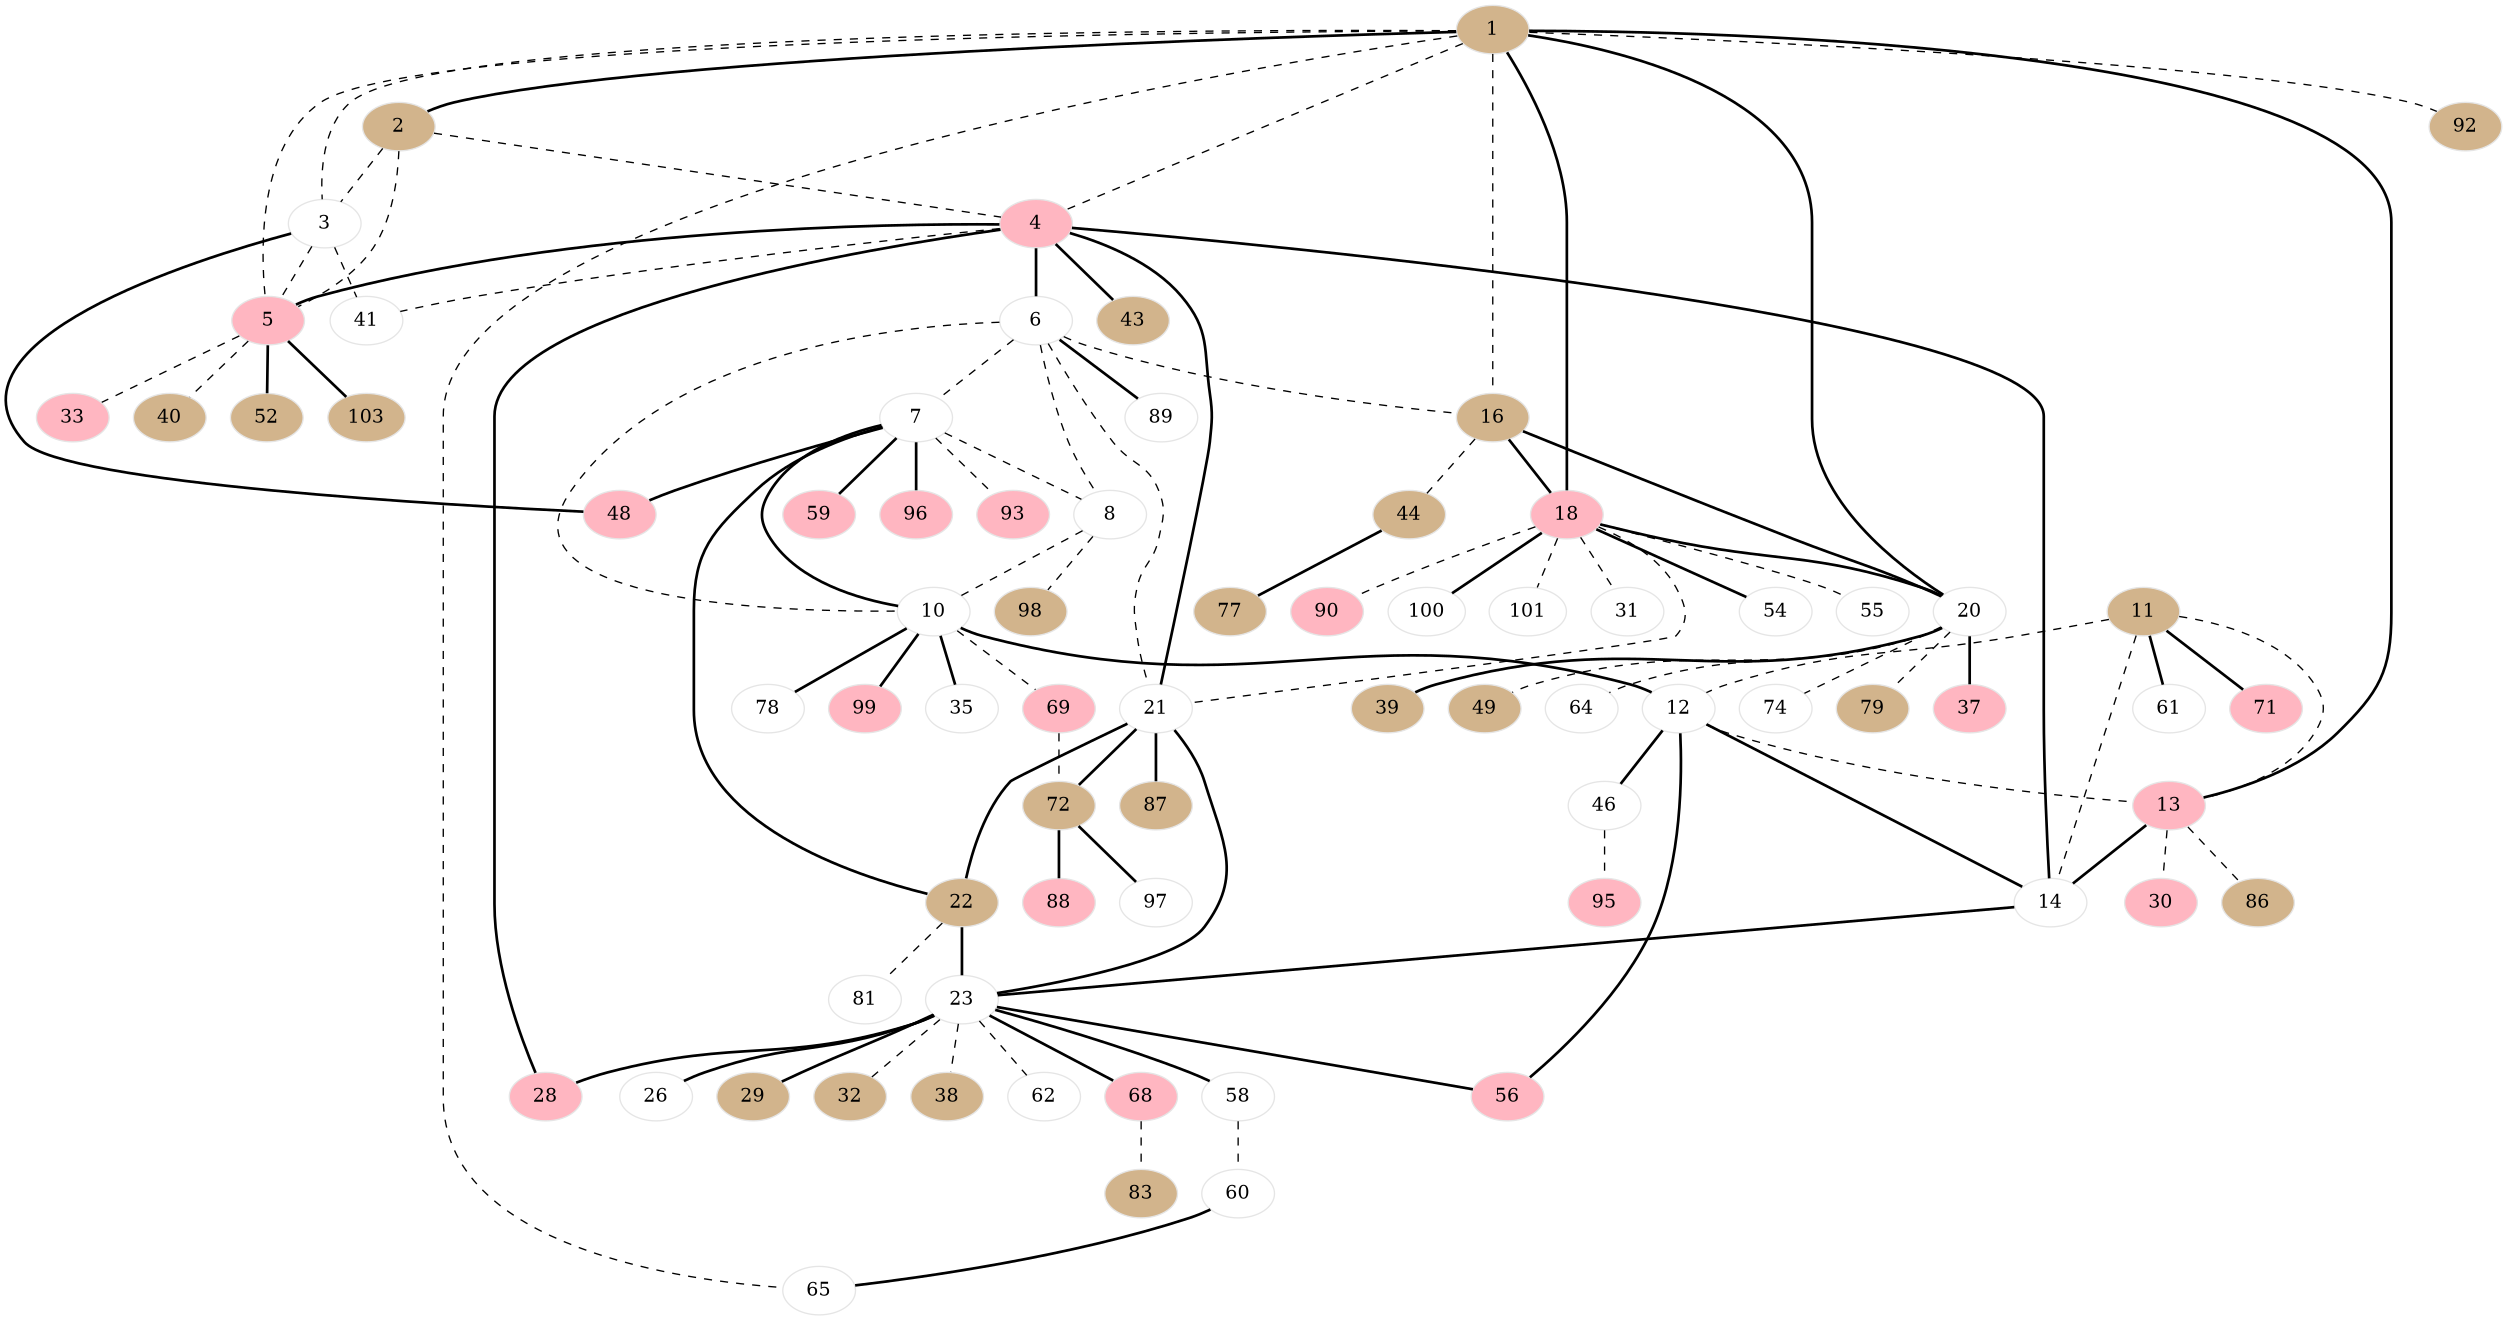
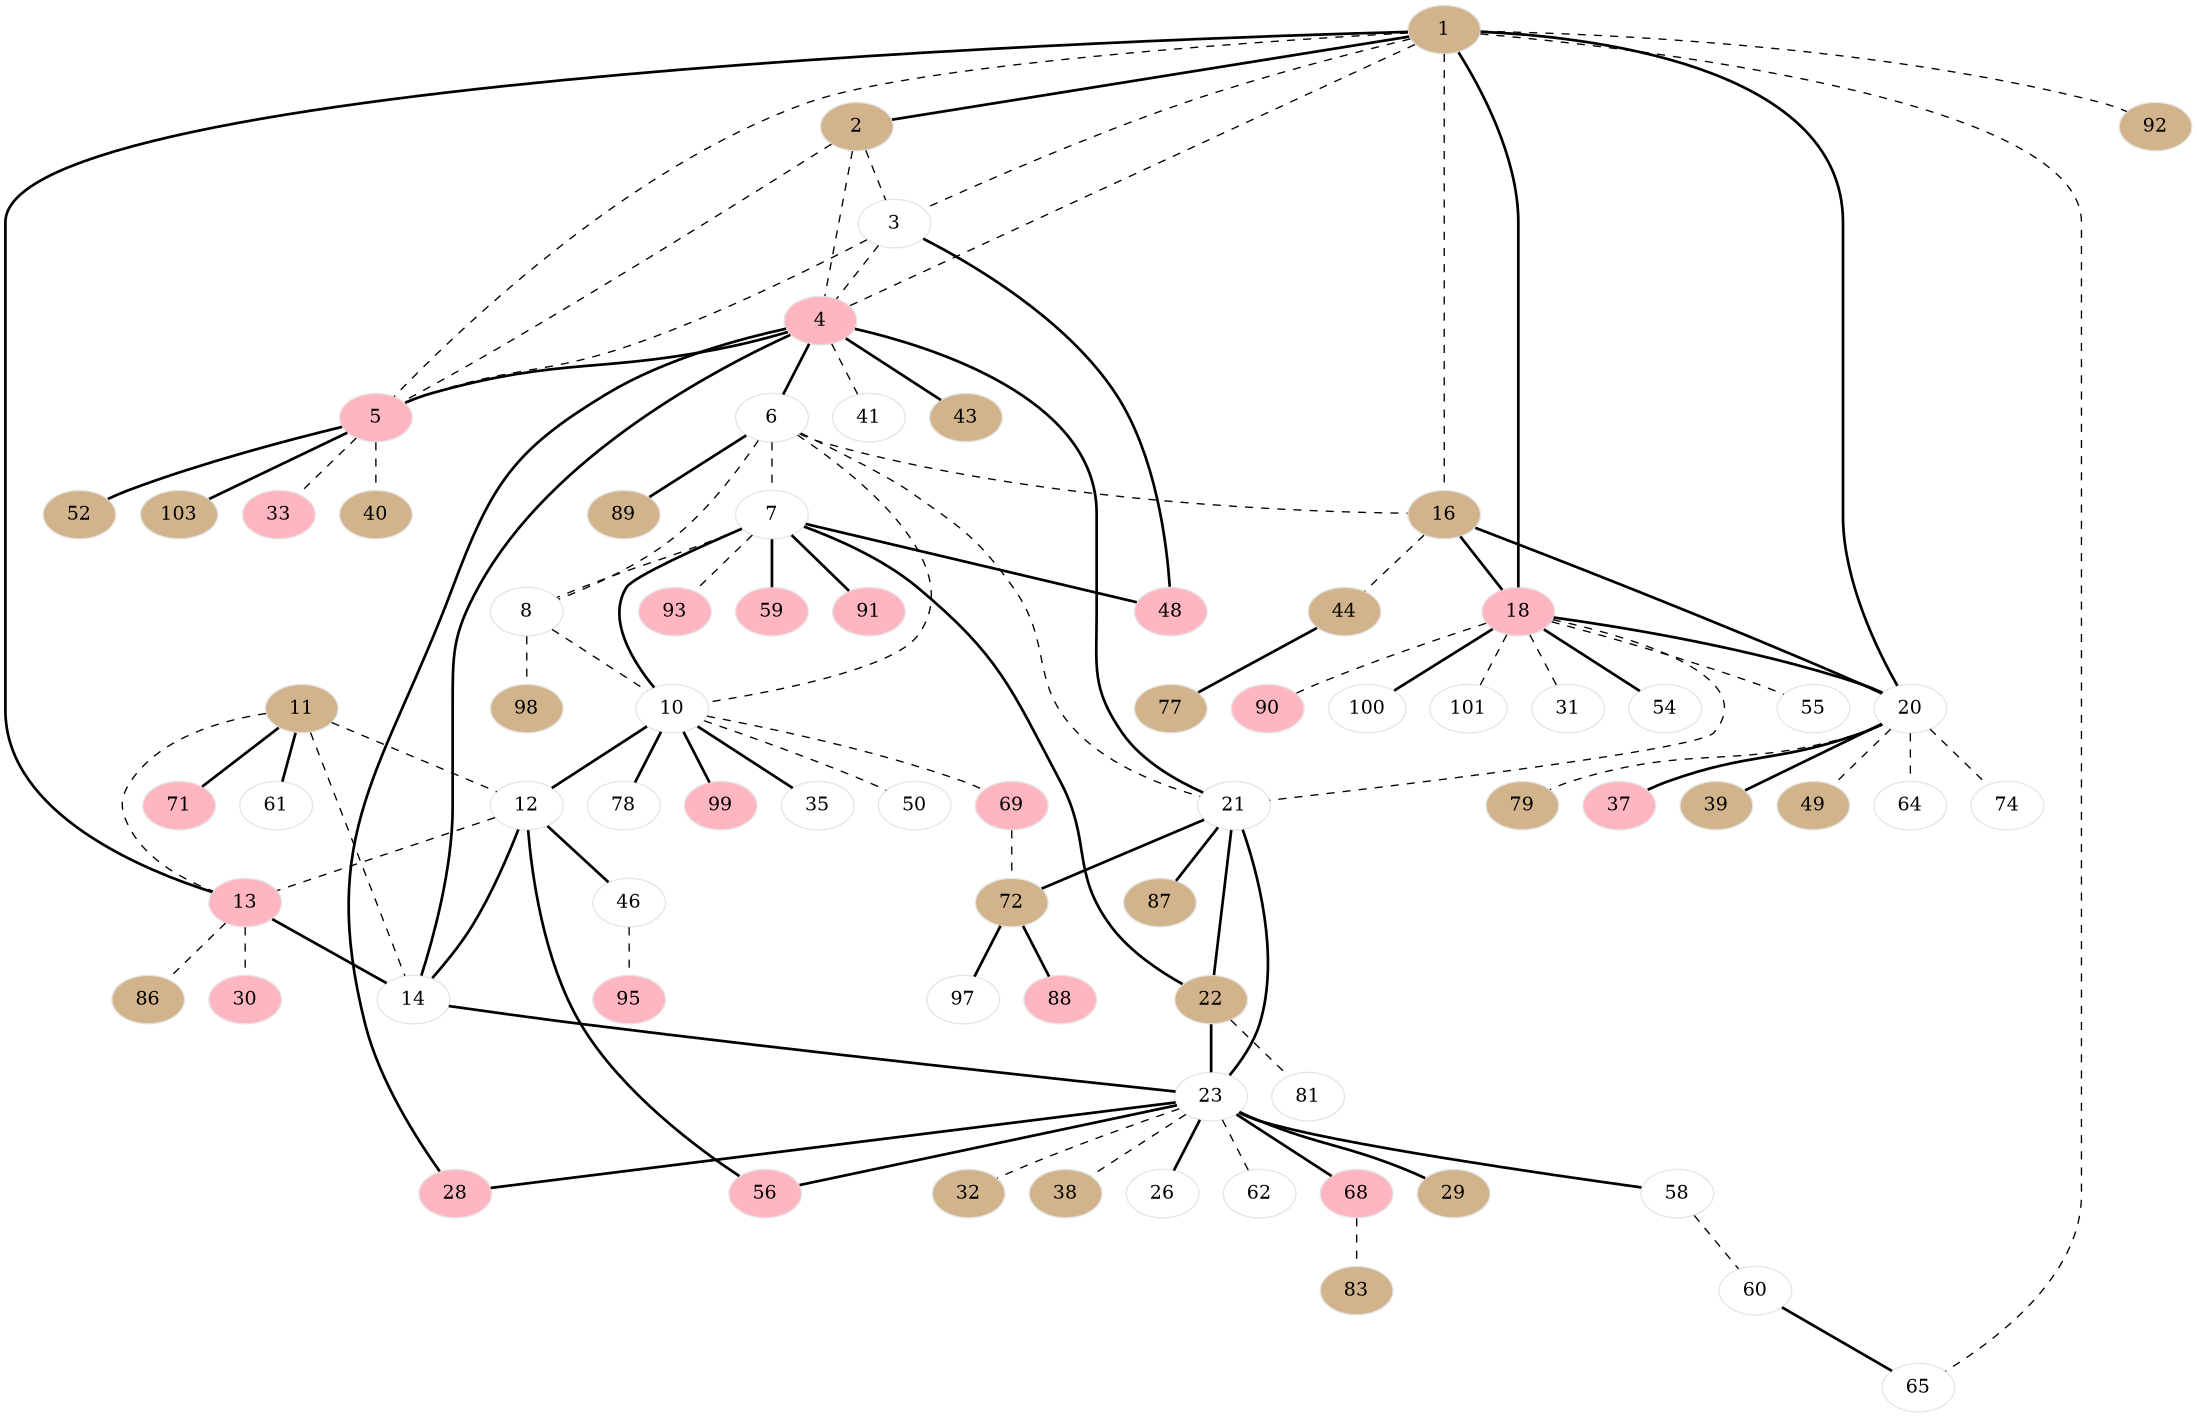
  graph {
    node [color=gray90 fillcolor=white style=filled]
    edge [style=bold]
    1 [fillcolor=tan super="+17"]
    2 [fillcolor=tan]
    3 [super="+66"]
    4 [fillcolor=lightpink super="+34"]
    5 [fillcolor=lightpink super="+57"]
    13 [fillcolor=lightpink super="+36"]
    16 [fillcolor=tan super="+27"]
    18 [fillcolor=lightpink super="+19"]
    20 [super="+82"]
    65
    92 [fillcolor=tan]
    48 [fillcolor=lightpink]
    6 [super="+42"]
    14 [super="+15"]
    21 [super="+67"]
    28 [fillcolor=lightpink]
    41 [super="+53"]
    43 [fillcolor=tan]
    33 [fillcolor=lightpink]
    40 [fillcolor=tan]
    52 [fillcolor=tan]
    103 [fillcolor=tan]
    30 [fillcolor=lightpink super="+45"]
    86 [fillcolor=tan super="+94"]
    44 [fillcolor=tan super="+75"]
    31
    54
    55 [super="+85"]
    90 [fillcolor=lightpink]
    100
    101
    39 [fillcolor=tan]
    49 [fillcolor=tan]
    64
    74
    79 [fillcolor=tan]
    37 [fillcolor=lightpink]
    83 [fillcolor=tan]
    7 [super="+51"]
    8 [super="+9"]
    10 [super="+47"]
-   89
+   89 [fillcolor=tan]
    23 [super="+24"]
    22 [fillcolor=tan super="+25"]
    72 [fillcolor=tan]
    87 [fillcolor=tan]
    59 [fillcolor=lightpink]
-   91 [fillcolor=lightpink label=96]
+   91 [fillcolor=lightpink]
    93 [fillcolor=lightpink]
    98 [fillcolor=tan]
    12
    35
+   50 [super="+76"]
    69 [fillcolor=lightpink super="+96"]
    78
    99 [fillcolor=lightpink]
    81
    46 [super="+84"]
    56 [fillcolor=lightpink]
    11 [fillcolor=tan super="+73"]
    61
    71 [fillcolor=lightpink]
    95 [fillcolor=lightpink]
    26
    29 [fillcolor=tan super="+70"]
    32 [fillcolor=tan]
    38 [fillcolor=tan]
    58 [super="+80"]
    62
    68 [fillcolor=lightpink]
    77 [fillcolor=tan]
    88 [fillcolor=lightpink super="+102"]
    97
    60 [super="+63"]
    1 -- 2
    1 -- 3 [style=dashed]
    1 -- 4 [style=dashed]
    1 -- 5 [style=dashed]
    1 -- 13
    1 -- 16 [style=dashed]
    1 -- 18 [weight=2]
    1 -- 20
    1 -- 65 [style=dashed]
    1 -- 92 [style=dashed]
    2 -- 3 [style=dashed]
    2 -- 4 [style=dashed]
    2 -- 5 [style=dashed]
-   3 -- 41 [style=dashed]
+   3 -- 4 [style=dashed]
    3 -- 5 [style=dashed]
    3 -- 48
    4 -- 5
    4 -- 6 [weight=2]
    4 -- 14
    4 -- 21
    4 -- 28
    4 -- 41 [style=dashed]
    4 -- 43
    5 -- 33 [style=dashed]
    5 -- 40 [style=dashed]
    5 -- 52
    5 -- 103
    13 -- 14 [weight=2]
    13 -- 30 [style=dashed]
    13 -- 86 [style=dashed]
    16 -- 18 [weight=2]
    16 -- 20
    16 -- 44 [style=dashed]
    18 -- 20 [weight=2]
    18 -- 21 [style=dashed]
    18 -- 31 [style=dashed]
    18 -- 54
    18 -- 55 [style=dashed]
    18 -- 90 [style=dashed]
    18 -- 100
    18 -- 101 [style=dashed]
    20 -- 39
    20 -- 49 [style=dashed]
    20 -- 64 [style=dashed]
    20 -- 74 [style=dashed]
    20 -- 79 [style=dashed]
    20 -- 37
    6 -- 16 [style=dashed]
    6 -- 21 [style=dashed]
    6 -- 7 [style=dashed]
    6 -- 8 [style=dashed weight=2]
    6 -- 10 [style=dashed]
    6 -- 89
    14 -- 23
    21 -- 23 [weight=2]
    21 -- 22 [weight=2]
    21 -- 72
    21 -- 87
    44 -- 77
    7 -- 48
    7 -- 8 [style=dashed weight=2]
    7 -- 10
    7 -- 22
    7 -- 59
    7 -- 91
    7 -- 93 [style=dashed]
    8 -- 10 [style=dashed weight=2]
    8 -- 98 [style=dashed]
    10 -- 12
    10 -- 35
+   10 -- 50 [style=dashed]
    10 -- 69 [style=dashed]
    10 -- 78
    10 -- 99
    23 -- 28
    23 -- 56
    23 -- 26
    23 -- 29
    23 -- 32 [style=dashed]
    23 -- 38 [style=dashed]
    23 -- 58
    23 -- 62 [style=dashed]
    23 -- 68
    22 -- 23 [weight=4]
    22 -- 81 [style=dashed]
    72 -- 88
    72 -- 97
    12 -- 13 [style=dashed]
    12 -- 14 [weight=2]
    12 -- 46
    12 -- 56
    69 -- 72 [style=dashed]
    46 -- 95 [style=dashed]
    11 -- 13 [style=dashed]
    11 -- 14 [style=dashed weight=2]
    11 -- 12 [style=dashed]
    11 -- 61
    11 -- 71
    58 -- 60 [style=dashed]
    68 -- 83 [style=dashed]
    60 -- 65
  }
